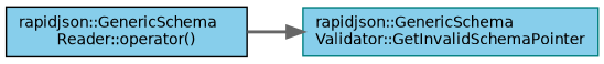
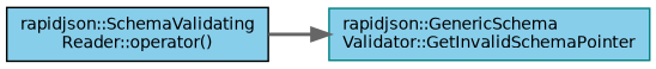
  digraph {
    rankdir=RL
    node [fillcolor=skyblue fontname=Helvetica fontsize=10 shape=record style=filled]
    n1 [color=teal fontcolor=black height=0.2 label="rapidjson::GenericSchema\lValidator::GetInvalidSchemaPointer" width=0.4]
-   n2 [color=black height=0.2 label="rapidjson::GenericSchema\lReader::operator()" width=0.4]
+   n2 [color=black height=0.2 label="rapidjson::SchemaValidating\lReader::operator()" width=0.4]
    n1 -> n2 [color=gray40 dir=back fontname=Helvetica fontsize=10 labelfontname=Helvetica labelfontsize=10 style=bold]
  }
